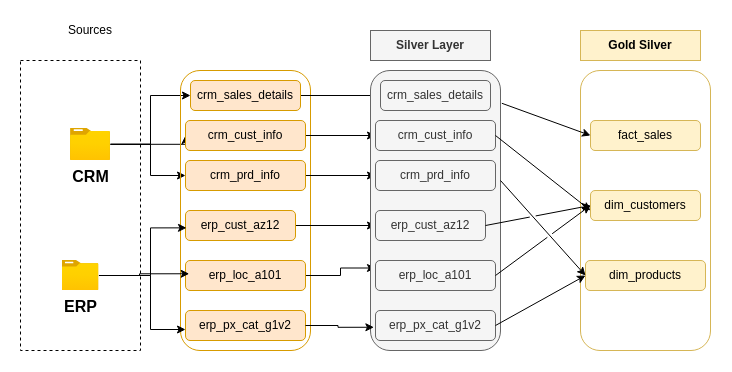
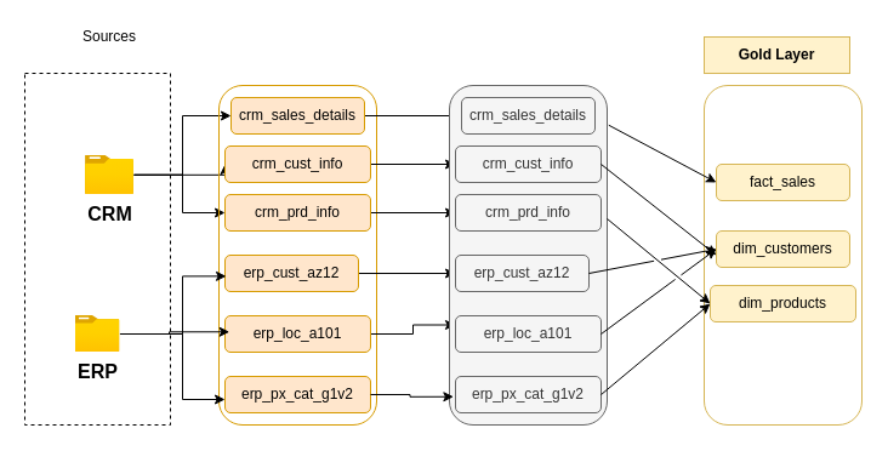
  <mxCell id="0" />
  <mxCell id="1" parent="0" />
  <mxCell id="2" value="" style="rounded=0;whiteSpace=wrap;html=1;fillColor=none;dashed=1;" parent="1" vertex="1"><mxGeometry x="20" y="60" width="120" height="290" as="geometry" /></mxCell>
  <mxCell id="3" value="Sources" style="rounded=1;whiteSpace=wrap;html=1;strokeColor=none;" parent="1" vertex="1"><mxGeometry x="50" y="20" width="80" height="20" as="geometry" /></mxCell>
  <mxCell id="4" style="edgeStyle=orthogonalEdgeStyle;rounded=0;orthogonalLoop=1;jettySize=auto;html=1;entryX=0;entryY=0.5;entryDx=0;entryDy=0;" parent="1" source="7" target="11" edge="1"><mxGeometry relative="1" as="geometry" /></mxCell>
  <mxCell id="5" style="edgeStyle=orthogonalEdgeStyle;rounded=0;orthogonalLoop=1;jettySize=auto;html=1;entryX=0;entryY=0.5;entryDx=0;entryDy=0;" parent="1" source="7" target="13" edge="1"><mxGeometry relative="1" as="geometry"><Array as="points"><mxPoint x="185" y="144" /></Array></mxGeometry></mxCell>
  <mxCell id="6" style="edgeStyle=orthogonalEdgeStyle;rounded=0;orthogonalLoop=1;jettySize=auto;html=1;entryX=0;entryY=0.5;entryDx=0;entryDy=0;" parent="1" source="7" target="15" edge="1"><mxGeometry relative="1" as="geometry"><Array as="points"><mxPoint x="150" y="144" /><mxPoint x="150" y="175" /></Array></mxGeometry></mxCell>
  <mxCell id="7" value="&lt;font style=&quot;font-size: 16px;&quot;&gt;&lt;b style=&quot;&quot;&gt;CRM&lt;/b&gt;&lt;/font&gt;" style="image;aspect=fixed;html=1;points=[];align=center;fontSize=12;image=img/lib/azure2/general/Folder_Blank.svg;" parent="1" vertex="1"><mxGeometry x="70" y="127.53" width="40" height="32.47" as="geometry" /></mxCell>
  <mxCell id="8" value="&lt;font style=&quot;font-size: 16px;&quot;&gt;&lt;b style=&quot;&quot;&gt;ERP&lt;/b&gt;&lt;/font&gt;" style="image;aspect=fixed;html=1;points=[];align=center;fontSize=12;image=img/lib/azure2/general/Folder_Blank.svg;" parent="1" vertex="1"><mxGeometry x="61.52" y="260" width="36.96" height="30" as="geometry" /></mxCell>
  <mxCell id="9" value="" style="rounded=1;whiteSpace=wrap;html=1;fillColor=none;strokeColor=#d79b00;" parent="1" vertex="1"><mxGeometry x="180" y="70" width="130" height="280" as="geometry" /></mxCell>
  <mxCell id="10" style="edgeStyle=orthogonalEdgeStyle;rounded=0;orthogonalLoop=1;jettySize=auto;html=1;entryX=0;entryY=0.5;entryDx=0;entryDy=0;" edge="1" parent="1" source="11" target="26"><mxGeometry relative="1" as="geometry"><mxPoint x="360" y="90" as="targetPoint" /></mxGeometry></mxCell>
  <mxCell id="11" value="crm_sales_details" style="rounded=1;whiteSpace=wrap;html=1;fillColor=#ffe6cc;strokeColor=#d79b00;" parent="1" vertex="1"><mxGeometry x="190" y="80" width="110" height="30" as="geometry" /></mxCell>
  <mxCell id="12" style="edgeStyle=orthogonalEdgeStyle;rounded=0;orthogonalLoop=1;jettySize=auto;html=1;" edge="1" parent="1" source="13" target="27"><mxGeometry relative="1" as="geometry" /></mxCell>
  <mxCell id="13" value="crm_cust_info" style="rounded=1;whiteSpace=wrap;html=1;fillColor=#ffe6cc;strokeColor=#d79b00;" parent="1" vertex="1"><mxGeometry x="185" y="120" width="120" height="30" as="geometry" /></mxCell>
  <mxCell id="14" style="edgeStyle=orthogonalEdgeStyle;rounded=0;orthogonalLoop=1;jettySize=auto;html=1;exitX=1;exitY=0.5;exitDx=0;exitDy=0;" edge="1" parent="1" source="15" target="38"><mxGeometry relative="1" as="geometry" /></mxCell>
  <mxCell id="15" value="crm_prd_info" style="rounded=1;whiteSpace=wrap;html=1;fillColor=#ffe6cc;strokeColor=#d79b00;glass=0;" parent="1" vertex="1"><mxGeometry x="185" y="160" width="120" height="30" as="geometry" /></mxCell>
  <mxCell id="16" style="edgeStyle=orthogonalEdgeStyle;rounded=0;orthogonalLoop=1;jettySize=auto;html=1;entryX=0;entryY=0.5;entryDx=0;entryDy=0;" edge="1" parent="1" source="17" target="28"><mxGeometry relative="1" as="geometry" /></mxCell>
  <mxCell id="17" value="erp_cust_az12" style="rounded=1;whiteSpace=wrap;html=1;fillColor=#ffe6cc;strokeColor=#d79b00;" parent="1" vertex="1"><mxGeometry x="185" y="210" width="110" height="30" as="geometry" /></mxCell>
  <mxCell id="18" style="edgeStyle=orthogonalEdgeStyle;rounded=0;orthogonalLoop=1;jettySize=auto;html=1;entryX=0;entryY=0.25;entryDx=0;entryDy=0;" edge="1" parent="1" source="19" target="29"><mxGeometry relative="1" as="geometry" /></mxCell>
  <mxCell id="19" value="erp_loc_a101" style="rounded=1;whiteSpace=wrap;html=1;fillColor=#ffe6cc;strokeColor=#d79b00;" parent="1" vertex="1"><mxGeometry x="185" y="260" width="120" height="30" as="geometry" /></mxCell>
  <mxCell id="20" value="erp_px_cat_g1v2" style="rounded=1;whiteSpace=wrap;html=1;fillColor=#ffe6cc;strokeColor=#d79b00;glass=0;" parent="1" vertex="1"><mxGeometry x="185" y="310" width="120" height="30" as="geometry" /></mxCell>
  <mxCell id="21" style="edgeStyle=orthogonalEdgeStyle;rounded=0;orthogonalLoop=1;jettySize=auto;html=1;entryX=0.067;entryY=0.726;entryDx=0;entryDy=0;entryPerimeter=0;" parent="1" source="8" target="9" edge="1"><mxGeometry relative="1" as="geometry"><Array as="points"><mxPoint x="139" y="275" /><mxPoint x="139" y="273" /></Array></mxGeometry></mxCell>
  <mxCell id="22" style="edgeStyle=orthogonalEdgeStyle;rounded=0;orthogonalLoop=1;jettySize=auto;html=1;entryX=0.046;entryY=0.562;entryDx=0;entryDy=0;entryPerimeter=0;" parent="1" source="8" target="9" edge="1"><mxGeometry relative="1" as="geometry"><Array as="points"><mxPoint x="150" y="275" /><mxPoint x="150" y="227" /></Array></mxGeometry></mxCell>
  <mxCell id="23" style="edgeStyle=orthogonalEdgeStyle;rounded=0;orthogonalLoop=1;jettySize=auto;html=1;" parent="1" source="8" target="20" edge="1"><mxGeometry relative="1" as="geometry"><Array as="points"><mxPoint x="150" y="275" /><mxPoint x="150" y="329" /></Array></mxGeometry></mxCell>
  <mxCell id="24" value="" style="rounded=1;whiteSpace=wrap;html=1;fillColor=#f5f5f5;strokeColor=#666666;fontColor=#333333;" vertex="1" parent="1"><mxGeometry x="370" y="70" width="130" height="280" as="geometry" /></mxCell>
- <mxCell id="25" value="&lt;b&gt;Silver Layer&lt;/b&gt;" style="rounded=0;whiteSpace=wrap;html=1;fillColor=#f5f5f5;strokeColor=#666666;fontColor=#333333;" vertex="1" parent="1"><mxGeometry x="370" y="30" width="120" height="30" as="geometry" /></mxCell>
  <mxCell id="26" value="crm_sales_details" style="rounded=1;whiteSpace=wrap;html=1;fillColor=#f5f5f5;strokeColor=#666666;fontColor=#333333;" vertex="1" parent="1"><mxGeometry x="380" y="80" width="110" height="30" as="geometry" /></mxCell>
  <mxCell id="27" value="crm_cust_info" style="rounded=1;whiteSpace=wrap;html=1;fillColor=#f5f5f5;strokeColor=#666666;fontColor=#333333;" vertex="1" parent="1"><mxGeometry x="375" y="120" width="120" height="30" as="geometry" /></mxCell>
  <mxCell id="28" value="erp_cust_az12" style="rounded=1;whiteSpace=wrap;html=1;fillColor=#f5f5f5;strokeColor=#666666;fontColor=#333333;" vertex="1" parent="1"><mxGeometry x="375" y="210" width="110" height="30" as="geometry" /></mxCell>
  <mxCell id="29" value="erp_loc_a101" style="rounded=1;whiteSpace=wrap;html=1;fillColor=#f5f5f5;strokeColor=#666666;fontColor=#333333;" vertex="1" parent="1"><mxGeometry x="375" y="260" width="120" height="30" as="geometry" /></mxCell>
  <mxCell id="30" value="erp_px_cat_g1v2" style="rounded=1;whiteSpace=wrap;html=1;fillColor=#f5f5f5;strokeColor=#666666;glass=0;fontColor=#333333;" vertex="1" parent="1"><mxGeometry x="375" y="310" width="120" height="30" as="geometry" /></mxCell>
  <mxCell id="31" style="edgeStyle=orthogonalEdgeStyle;rounded=0;orthogonalLoop=1;jettySize=auto;html=1;entryX=0.026;entryY=0.917;entryDx=0;entryDy=0;entryPerimeter=0;" edge="1" parent="1" source="20" target="24"><mxGeometry relative="1" as="geometry" /></mxCell>
  <mxCell id="32" value="" style="rounded=1;whiteSpace=wrap;html=1;fillColor=none;strokeColor=#d6b656;" vertex="1" parent="1"><mxGeometry x="580" y="70" width="130" height="280" as="geometry" /></mxCell>
- <mxCell id="33" value="&lt;b&gt;Gold Silver&lt;/b&gt;" style="rounded=0;whiteSpace=wrap;html=1;fillColor=#fff2cc;strokeColor=#d6b656;" vertex="1" parent="1"><mxGeometry x="580" y="30" width="120" height="30" as="geometry" /></mxCell>
- <mxCell id="34" value="fact_sales" style="rounded=1;whiteSpace=wrap;html=1;fillColor=#fff2cc;strokeColor=#d6b656;" vertex="1" parent="1"><mxGeometry x="590" y="120" width="110" height="30" as="geometry" /></mxCell>
+ <mxCell id="33" value="&lt;b&gt;Gold Layer&lt;/b&gt;" style="rounded=0;whiteSpace=wrap;html=1;fillColor=#fff2cc;strokeColor=#d6b656;" vertex="1" parent="1"><mxGeometry x="580" y="30" width="120" height="30" as="geometry" /></mxCell>
+ <mxCell id="34" value="fact_sales" style="rounded=1;whiteSpace=wrap;html=1;fillColor=#fff2cc;strokeColor=#d6b656;" vertex="1" parent="1"><mxGeometry x="590" y="135" width="110" height="30" as="geometry" /></mxCell>
  <mxCell id="35" value="dim_customers" style="rounded=1;whiteSpace=wrap;html=1;fillColor=#fff2cc;strokeColor=#d6b656;" vertex="1" parent="1"><mxGeometry x="590" y="190" width="110" height="30" as="geometry" /></mxCell>
- <mxCell id="36" value="dim_products" style="rounded=1;whiteSpace=wrap;html=1;fillColor=#fff2cc;strokeColor=#d6b656;glass=0;" vertex="1" parent="1"><mxGeometry x="585" y="260" width="120" height="30" as="geometry" /></mxCell>
+ <mxCell id="36" value="dim_products" style="rounded=1;whiteSpace=wrap;html=1;fillColor=#fff2cc;strokeColor=#d6b656;glass=0;" vertex="1" parent="1"><mxGeometry x="585" y="235" width="120" height="30" as="geometry" /></mxCell>
  <mxCell id="37" value="" style="endArrow=classic;html=1;rounded=0;" edge="1" parent="1" source="38"><mxGeometry width="50" height="50" relative="1" as="geometry"><mxPoint x="350" y="220" as="sourcePoint" /><mxPoint x="400" y="170" as="targetPoint" /></mxGeometry></mxCell>
  <mxCell id="38" value="crm_prd_info" style="rounded=1;whiteSpace=wrap;html=1;fillColor=#f5f5f5;strokeColor=#666666;glass=0;fontColor=#333333;" vertex="1" parent="1"><mxGeometry x="375" y="160" width="120" height="30" as="geometry" /></mxCell>
  <mxCell id="39" value="" style="endArrow=classic;html=1;rounded=0;entryX=0;entryY=0.5;entryDx=0;entryDy=0;exitX=1.01;exitY=0.117;exitDx=0;exitDy=0;exitPerimeter=0;jumpStyle=gap;" edge="1" parent="1" source="24" target="34"><mxGeometry width="50" height="50" relative="1" as="geometry"><mxPoint x="360" y="190" as="sourcePoint" /><mxPoint x="410" y="140" as="targetPoint" /></mxGeometry></mxCell>
  <mxCell id="40" value="" style="endArrow=classic;html=1;rounded=0;exitX=1;exitY=0.5;exitDx=0;exitDy=0;jumpStyle=gap;" edge="1" parent="1" source="27"><mxGeometry width="50" height="50" relative="1" as="geometry"><mxPoint x="520" y="160" as="sourcePoint" /><mxPoint x="590" y="210" as="targetPoint" /></mxGeometry></mxCell>
  <mxCell id="41" value="" style="endArrow=classic;html=1;rounded=0;entryX=0;entryY=0.5;entryDx=0;entryDy=0;exitX=1.01;exitY=0.117;exitDx=0;exitDy=0;exitPerimeter=0;jumpStyle=gap;" edge="1" parent="1" target="36"><mxGeometry width="50" height="50" relative="1" as="geometry"><mxPoint x="500" y="180" as="sourcePoint" /><mxPoint x="589" y="212" as="targetPoint" /></mxGeometry></mxCell>
  <mxCell id="42" value="" style="endArrow=classic;html=1;rounded=0;entryX=0;entryY=0.5;entryDx=0;entryDy=0;exitX=1;exitY=0.5;exitDx=0;exitDy=0;jumpStyle=gap;" edge="1" parent="1" source="28" target="35"><mxGeometry width="50" height="50" relative="1" as="geometry"><mxPoint x="520" y="260" as="sourcePoint" /><mxPoint x="609" y="292" as="targetPoint" /></mxGeometry></mxCell>
  <mxCell id="43" value="" style="endArrow=classic;html=1;rounded=0;entryX=0;entryY=0.5;entryDx=0;entryDy=0;exitX=1;exitY=0.5;exitDx=0;exitDy=0;jumpStyle=gap;" edge="1" parent="1" source="29" target="35"><mxGeometry width="50" height="50" relative="1" as="geometry"><mxPoint x="520" y="270" as="sourcePoint" /><mxPoint x="609" y="302" as="targetPoint" /></mxGeometry></mxCell>
  <mxCell id="44" value="" style="endArrow=classic;html=1;rounded=0;entryX=0;entryY=0.5;entryDx=0;entryDy=0;exitX=1;exitY=0.5;exitDx=0;exitDy=0;jumpStyle=gap;" edge="1" parent="1" source="30" target="36"><mxGeometry width="50" height="50" relative="1" as="geometry"><mxPoint x="520" y="330" as="sourcePoint" /><mxPoint x="609" y="362" as="targetPoint" /></mxGeometry></mxCell>
